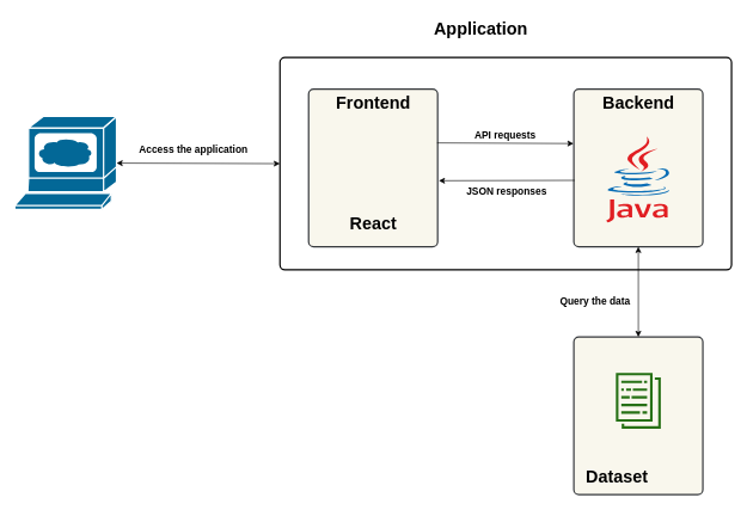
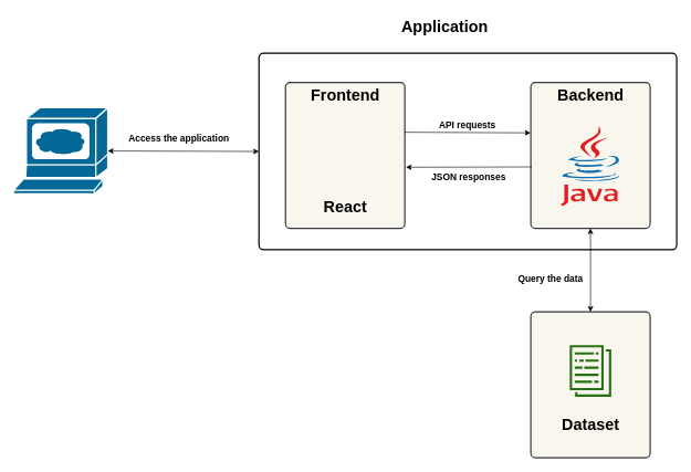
  <mxCell id="0" />
  <mxCell id="1" parent="0" />
  <mxCell id="2" value="" style="rounded=1;whiteSpace=wrap;html=1;absoluteArcSize=1;arcSize=14;strokeWidth=2;fontSize=14;fillColor=#f9f7ed;strokeColor=#36393d;" vertex="1" parent="1"><mxGeometry x="800" y="470" width="180" height="220" as="geometry" /></mxCell>
  <mxCell id="3" value="" style="rounded=1;whiteSpace=wrap;html=1;absoluteArcSize=1;arcSize=14;strokeWidth=2;" vertex="1" parent="1"><mxGeometry x="390" y="79.75" width="630" height="296.5" as="geometry" /></mxCell>
  <mxCell id="4" value="" style="outlineConnect=0;fontColor=#232F3E;gradientColor=none;fillColor=#277116;strokeColor=none;dashed=0;verticalLabelPosition=bottom;verticalAlign=top;align=center;html=1;fontSize=12;fontStyle=0;aspect=fixed;pointerEvents=1;shape=mxgraph.aws4.data_set;" vertex="1" parent="1"><mxGeometry x="858.5" y="520" width="63" height="78" as="geometry" /></mxCell>
  <mxCell id="5" value="" style="shape=mxgraph.cisco.computers_and_peripherals.web_browser;html=1;pointerEvents=1;dashed=0;fillColor=#036897;strokeColor=#ffffff;strokeWidth=2;verticalLabelPosition=bottom;verticalAlign=top;align=center;outlineConnect=0;" vertex="1" parent="1"><mxGeometry x="20" y="162" width="142" height="130" as="geometry" /></mxCell>
  <mxCell id="6" value="" style="rounded=1;whiteSpace=wrap;html=1;absoluteArcSize=1;arcSize=14;strokeWidth=2;fillColor=#f9f7ed;strokeColor=#36393d;" vertex="1" parent="1"><mxGeometry x="430" y="124" width="180" height="220" as="geometry" /></mxCell>
  <mxCell id="7" value="Frontend" style="text;strokeColor=none;fillColor=none;html=1;fontSize=24;fontStyle=1;verticalAlign=middle;align=center;" vertex="1" parent="1"><mxGeometry x="470" y="124" width="100" height="40" as="geometry" /></mxCell>
  <mxCell id="8" value="" style="shape=image;html=1;verticalAlign=top;verticalLabelPosition=bottom;labelBackgroundColor=#ffffff;imageAspect=0;aspect=fixed;image=https://cdn4.iconfinder.com/data/icons/logos-3/600/React.js_logo-128.png" vertex="1" parent="1"><mxGeometry x="456" y="164" width="128" height="128" as="geometry" /></mxCell>
  <mxCell id="9" value="React" style="text;strokeColor=none;fillColor=none;html=1;fontSize=24;fontStyle=1;verticalAlign=middle;align=center;" vertex="1" parent="1"><mxGeometry x="470" y="292" width="100" height="40" as="geometry" /></mxCell>
  <mxCell id="10" value="" style="rounded=1;whiteSpace=wrap;html=1;absoluteArcSize=1;arcSize=14;strokeWidth=2;fillColor=#f9f7ed;strokeColor=#36393d;" vertex="1" parent="1"><mxGeometry x="800" y="124" width="180" height="220" as="geometry" /></mxCell>
  <mxCell id="11" value="Backend" style="text;strokeColor=none;fillColor=none;html=1;fontSize=24;fontStyle=1;verticalAlign=middle;align=center;" vertex="1" parent="1"><mxGeometry x="840" y="124" width="100" height="40" as="geometry" /></mxCell>
  <mxCell id="12" value="Application" style="text;strokeColor=none;fillColor=none;html=1;fontSize=24;fontStyle=1;verticalAlign=middle;align=center;" vertex="1" parent="1"><mxGeometry x="620" y="20" width="100" height="40" as="geometry" /></mxCell>
  <mxCell id="13" value="API requests" style="endArrow=classic;html=1;fontStyle=1;fontSize=14;exitX=0.996;exitY=0.341;exitDx=0;exitDy=0;exitPerimeter=0;labelBorderColor=none;rounded=0;entryX=-0.002;entryY=0.345;entryDx=0;entryDy=0;entryPerimeter=0;verticalAlign=bottom;" edge="1" parent="1" source="6" target="10"><mxGeometry width="50" height="50" relative="1" as="geometry"><mxPoint x="650" y="210" as="sourcePoint" /><mxPoint x="800" y="197" as="targetPoint" /></mxGeometry></mxCell>
  <mxCell id="14" value="JSON responses" style="endArrow=classic;html=1;horizontal=1;exitX=0.007;exitY=0.715;exitDx=0;exitDy=0;exitPerimeter=0;fontSize=14;fontStyle=1;entryX=1.009;entryY=0.581;entryDx=0;entryDy=0;entryPerimeter=0;verticalAlign=top;rounded=0;" edge="1" parent="1" target="6"><mxGeometry width="50" height="50" relative="1" as="geometry"><mxPoint x="801.26" y="251.3" as="sourcePoint" /><mxPoint x="650" y="251.3" as="targetPoint" /></mxGeometry></mxCell>
- <mxCell id="15" value="Dataset" style="text;strokeColor=none;fillColor=none;html=1;fontSize=24;fontStyle=1;verticalAlign=middle;align=center;" vertex="1" parent="1"><mxGeometry x="810" y="645" width="100" height="40" as="geometry" /></mxCell>
+ <mxCell id="15" value="Dataset" style="text;strokeColor=none;fillColor=none;html=1;fontSize=24;fontStyle=1;verticalAlign=middle;align=center;" vertex="1" parent="1"><mxGeometry x="840" y="620" width="100" height="40" as="geometry" /></mxCell>
  <mxCell id="16" value="Query the data" style="endArrow=classic;html=1;fontSize=14;entryX=0.5;entryY=1;entryDx=0;entryDy=0;fontStyle=1;verticalAlign=middle;rounded=0;jumpSize=6;shadow=0;sketch=0;exitX=0.5;exitY=0;exitDx=0;exitDy=0;startArrow=classic;startFill=1;align=right;" edge="1" parent="1" source="2" target="10"><mxGeometry x="-0.206" y="10" width="50" height="50" relative="1" as="geometry"><mxPoint x="890" y="450" as="sourcePoint" /><mxPoint x="910" y="360" as="targetPoint" /><mxPoint as="offset" /></mxGeometry></mxCell>
  <mxCell id="17" value="Access the application" style="endArrow=classic;startArrow=classic;html=1;shadow=0;fontSize=14;entryX=0;entryY=0.5;entryDx=0;entryDy=0;horizontal=1;verticalAlign=bottom;fontStyle=1;align=center;labelBorderColor=none;rounded=0;" edge="1" parent="1" source="5" target="3"><mxGeometry x="-0.058" y="8" width="50" height="50" relative="1" as="geometry"><mxPoint x="300" y="250" as="sourcePoint" /><mxPoint x="350" y="200" as="targetPoint" /><mxPoint as="offset" /></mxGeometry></mxCell>
  <mxCell id="18" value="" style="dashed=0;outlineConnect=0;html=1;align=center;labelPosition=center;verticalLabelPosition=bottom;verticalAlign=top;shape=mxgraph.weblogos.java;fontSize=14;" vertex="1" parent="1"><mxGeometry x="845" y="190" width="90" height="120" as="geometry" /></mxCell>
